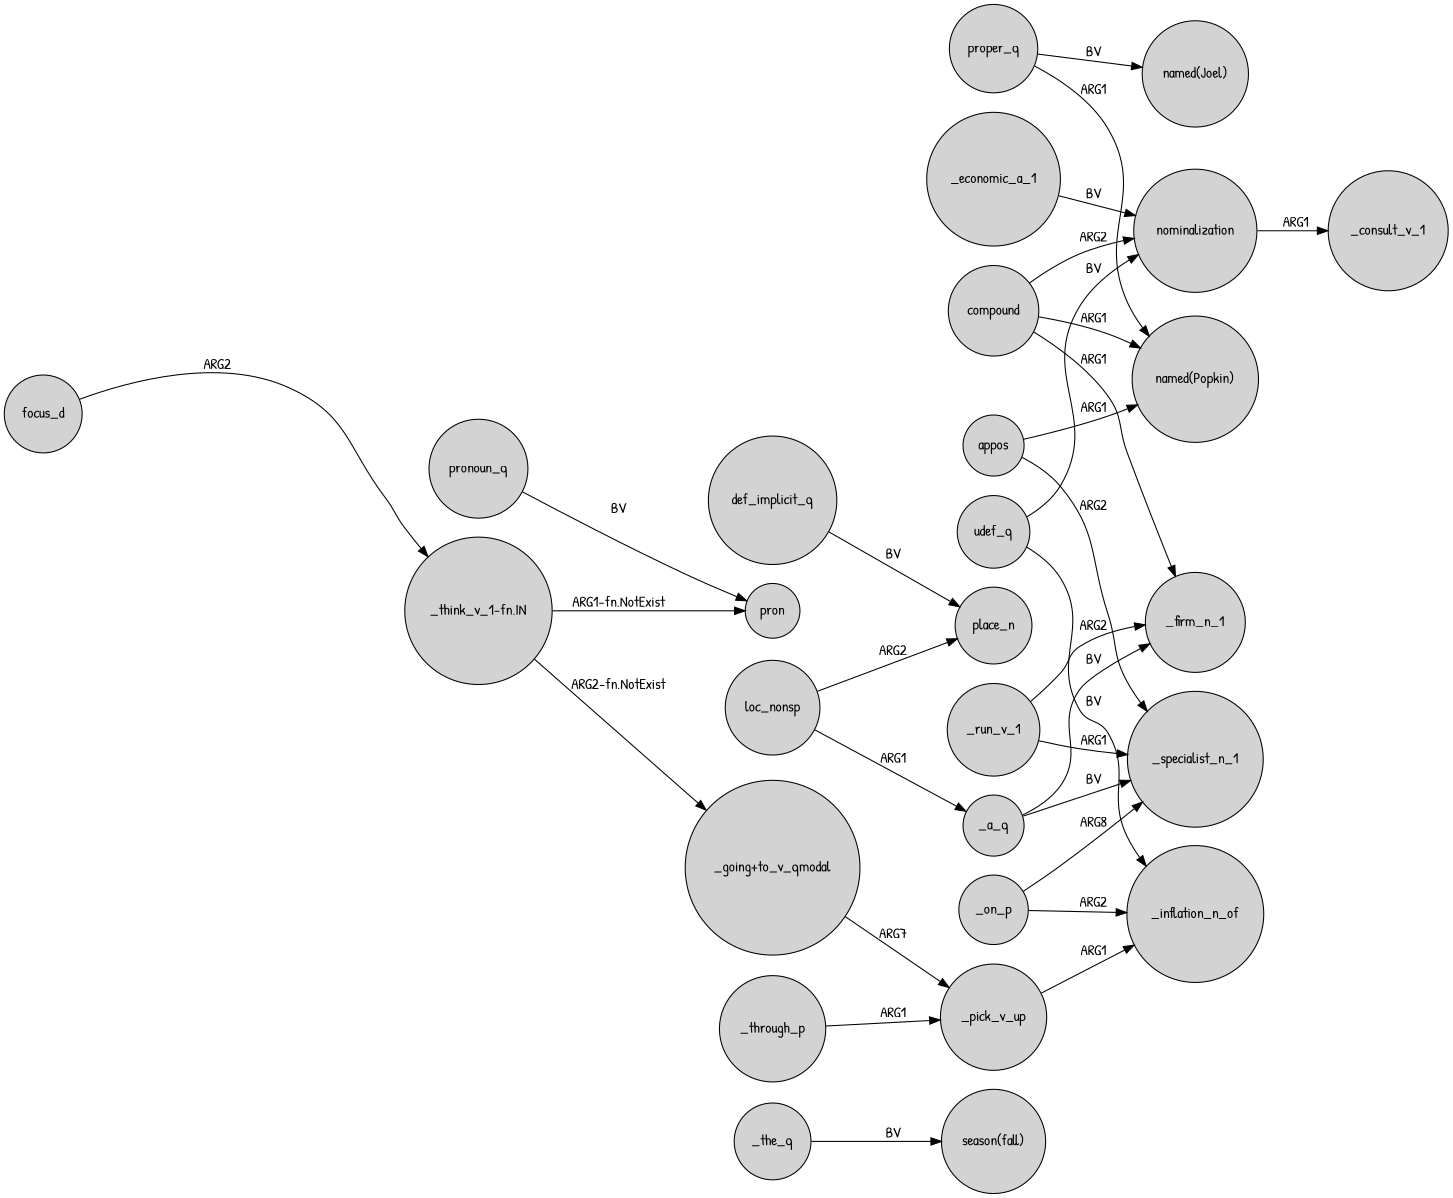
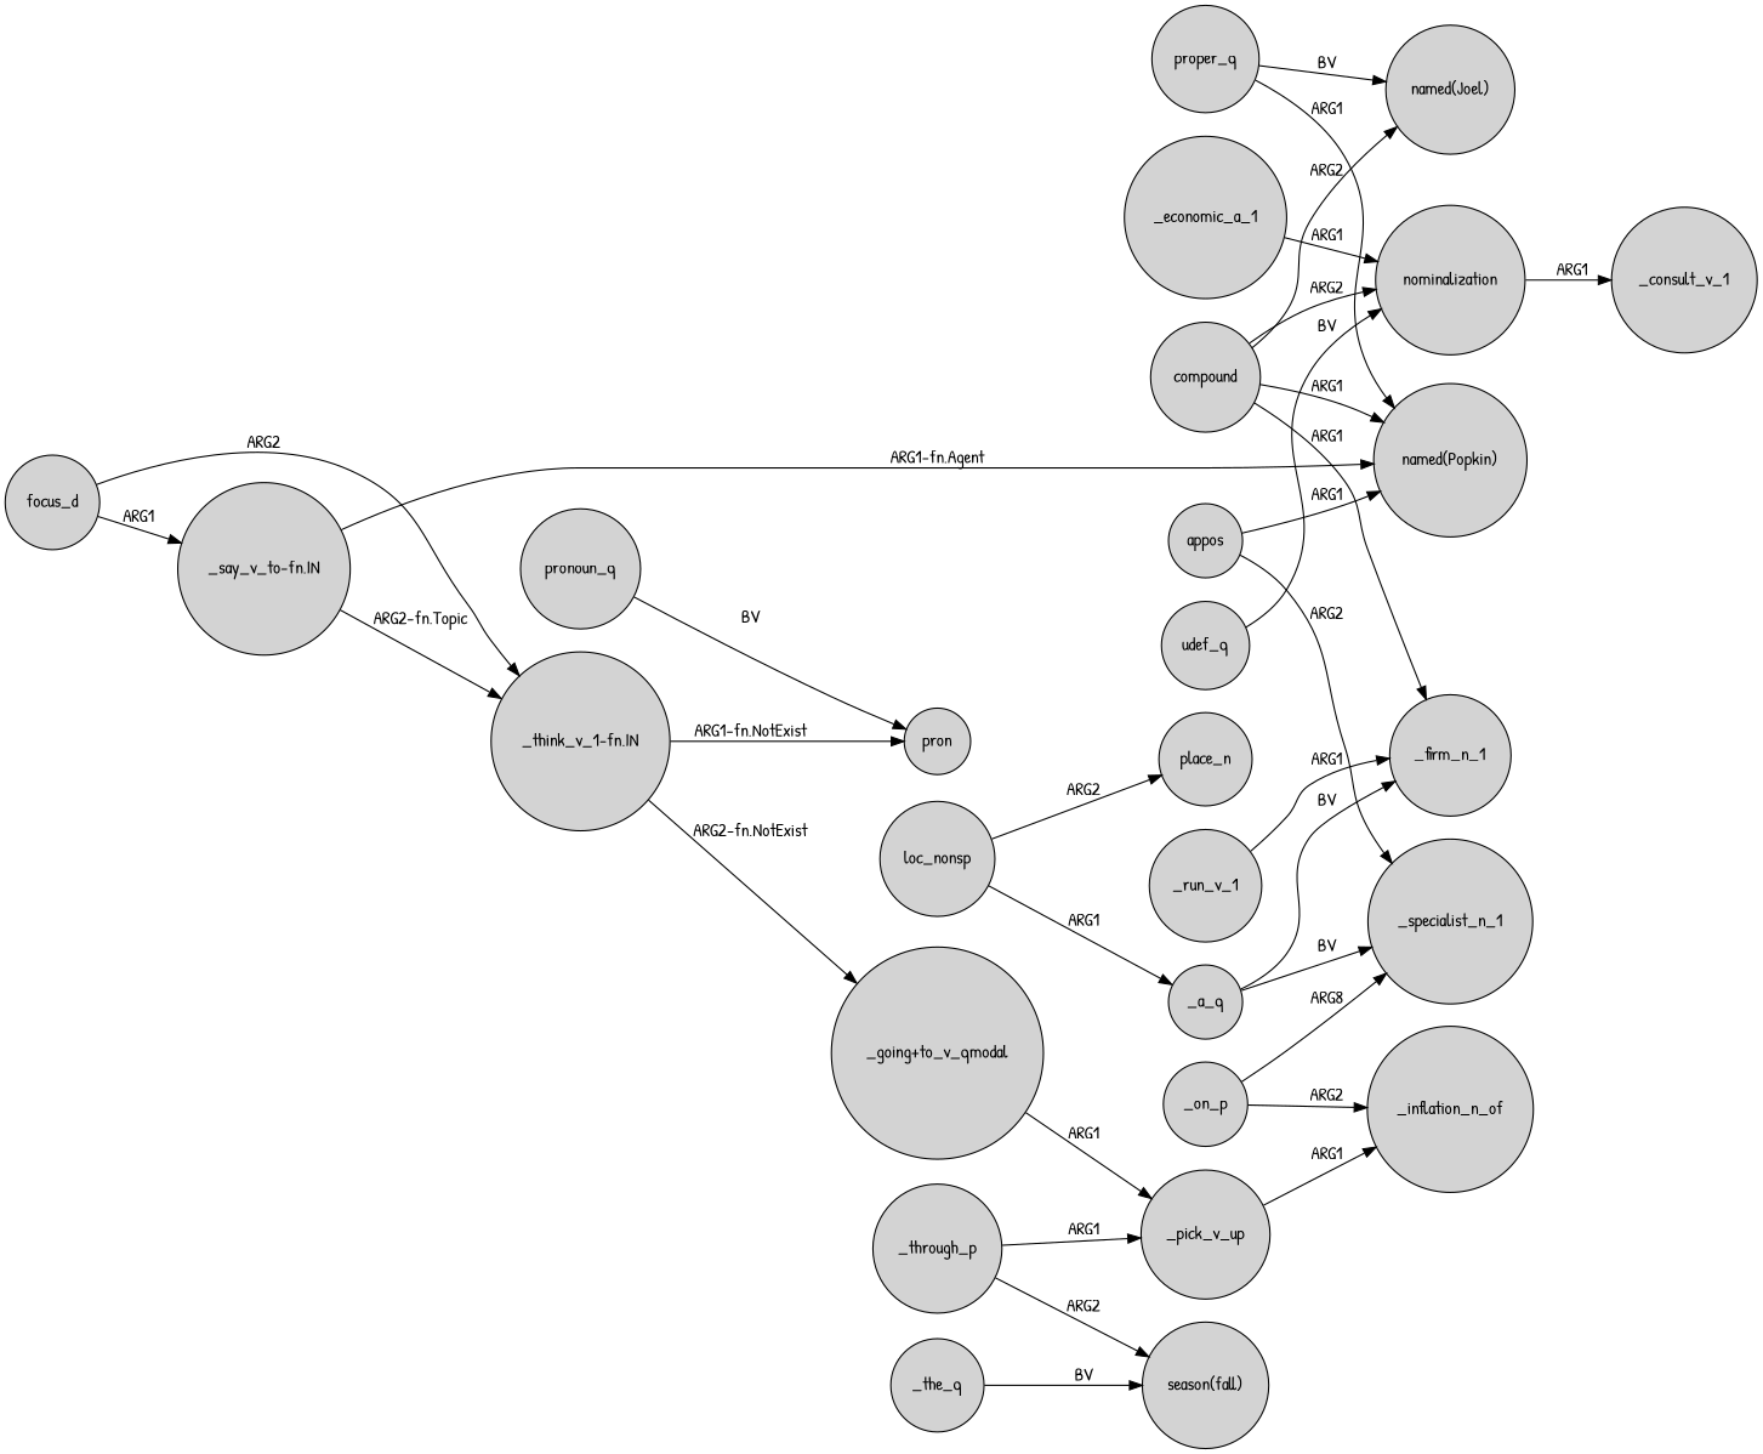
  digraph {
    fontname="Patrick Hand"
    rankdir=LR
    node [fontname="Patrick Hand" shape=circle style=filled]
    edge [fontname="Patrick Hand"]
    "_think_v_1-fn.IN"
    "_going+to_v_qmodal"
    pron
    _pick_v_up
    _inflation_n_of
    proper_q
    "named(Popkin)"
    "named(Joel)"
    udef_q
    nominalization
    _consult_v_1
    focus_d
+   "_say_v_to-fn.IN"
    _run_v_1
    _firm_n_1
    _specialist_n_1
    _a_q
    compound
    _on_p
-   def_implicit_q
    place_n
    _through_p
    "season(fall)"
    pronoun_q
    _economic_a_1
    _the_q
    loc_nonsp
    appos
    "_think_v_1-fn.IN" -> "_going+to_v_qmodal" [label="ARG2-fn.NotExist"]
    "_think_v_1-fn.IN" -> pron [label="ARG1-fn.NotExist"]
-   "_going+to_v_qmodal" -> _pick_v_up [label=ARG7]
+   "_going+to_v_qmodal" -> _pick_v_up [label=ARG1]
    _pick_v_up -> _inflation_n_of [label=ARG1]
    proper_q -> "named(Popkin)" [label=ARG1]
    proper_q -> "named(Joel)" [label=BV]
-   udef_q -> _inflation_n_of [label=BV]
    udef_q -> nominalization [label=BV]
    nominalization -> _consult_v_1 [label=ARG1]
    focus_d -> "_think_v_1-fn.IN" [label=ARG2]
-   _run_v_1 -> _firm_n_1 [label=ARG2]
-   _run_v_1 -> _specialist_n_1 [label=ARG1]
+   focus_d -> "_say_v_to-fn.IN" [label=ARG1]
+   "_say_v_to-fn.IN" -> "_think_v_1-fn.IN" [label="ARG2-fn.Topic"]
+   "_say_v_to-fn.IN" -> "named(Popkin)" [label="ARG1-fn.Agent"]
+   _run_v_1 -> _firm_n_1 [label=ARG1]
    _a_q -> _firm_n_1 [label=BV]
    _a_q -> _specialist_n_1 [label=BV]
    compound -> "named(Popkin)" [label=ARG1]
+   compound -> "named(Joel)" [label=ARG2]
    compound -> nominalization [label=ARG2]
    compound -> _firm_n_1 [label=ARG1]
    _on_p -> _inflation_n_of [label=ARG2]
    _on_p -> _specialist_n_1 [label=ARG8]
-   def_implicit_q -> place_n [label=BV]
    _through_p -> _pick_v_up [label=ARG1]
+   _through_p -> "season(fall)" [label=ARG2]
    pronoun_q -> pron [label=BV]
-   _economic_a_1 -> nominalization [label=BV]
+   _economic_a_1 -> nominalization [label=ARG1]
    _the_q -> "season(fall)" [label=BV]
    loc_nonsp -> _a_q [label=ARG1]
    loc_nonsp -> place_n [label=ARG2]
    appos -> "named(Popkin)" [label=ARG1]
    appos -> _specialist_n_1 [label=ARG2]
  }
